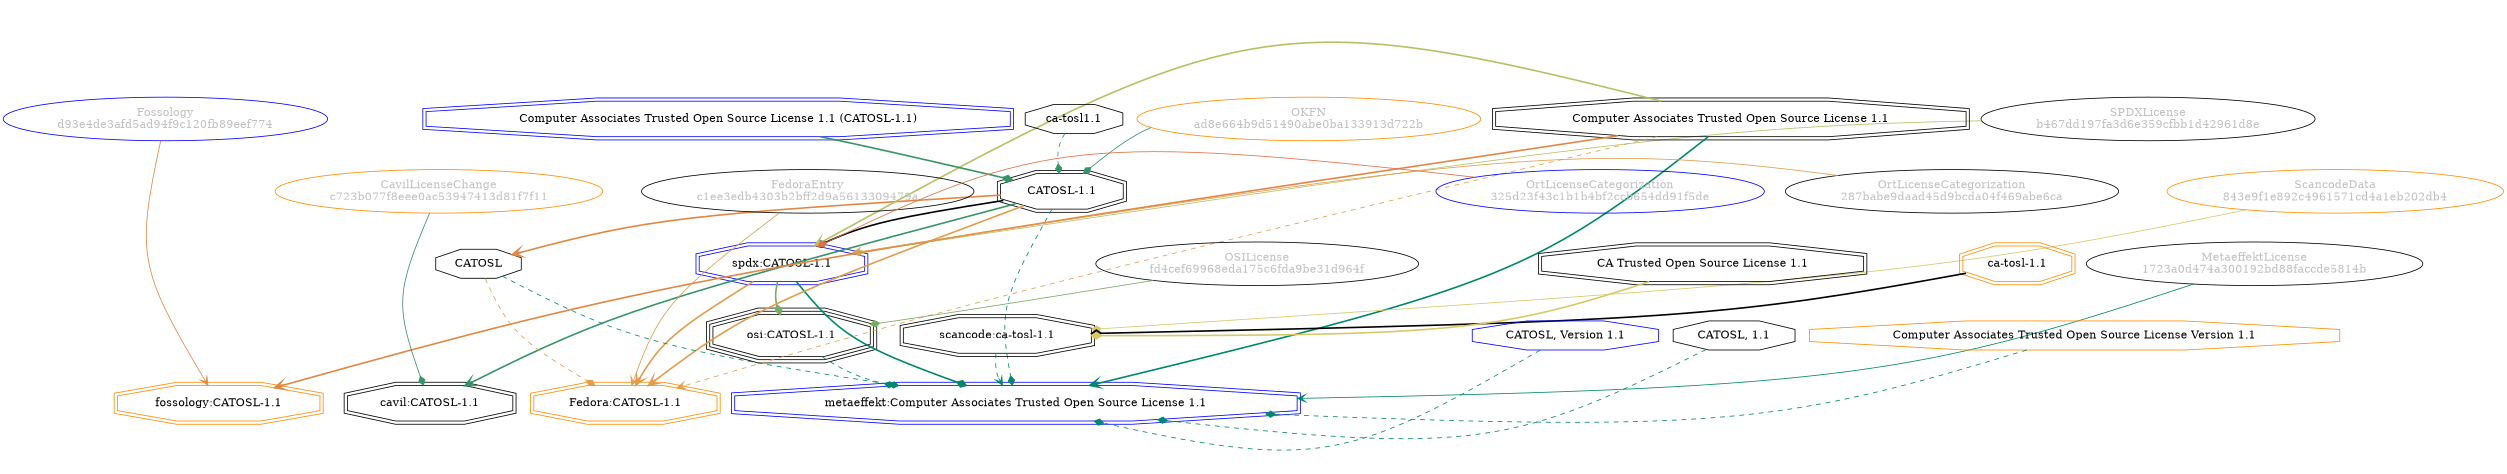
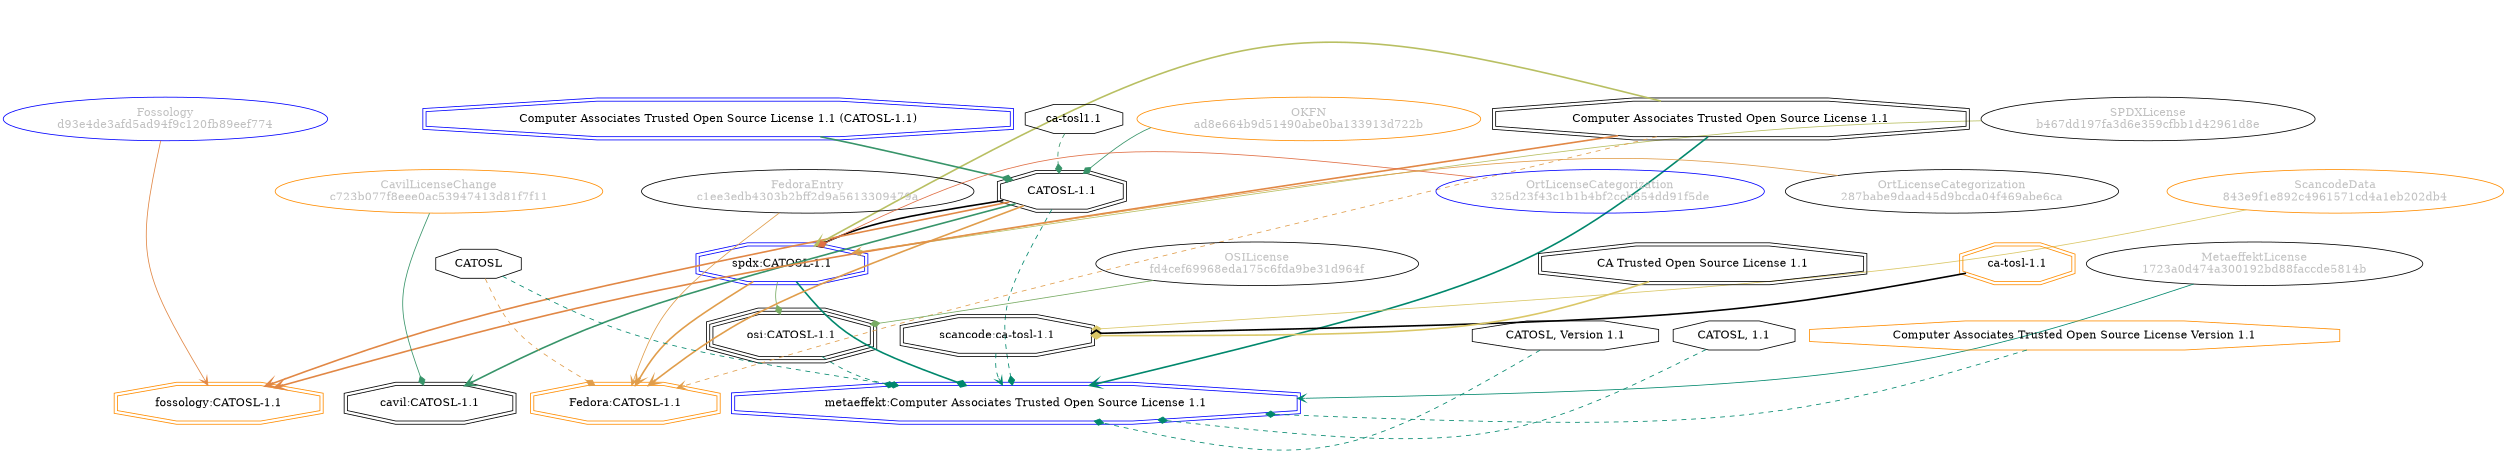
  strict digraph {
    splines=curved
    node [color=black shape=doubleoctagon]
    edge [arrowhead=diamond color="#00876c" weight=0.5 style=bold]
    n1 [fillcolor="beige;1" fontcolor=gray label="SPDXLicense\nb467dd197fa3d6e359cfbb1d42961d8e" shape=ellipse]
    n2 [color=blue label="spdx:CATOSL-1.1"]
    n3 [label="osi:CATOSL-1.1" shape=tripleoctagon]
    n4 [color=darkorange label="Fedora:CATOSL-1.1"]
    n5 [color=blue label="metaeffekt:Computer Associates Trusted Open Source License 1.1"]
    n6 [label="CATOSL-1.1"]
    n7 [color=darkorange label="fossology:CATOSL-1.1"]
    n8 [label="cavil:CATOSL-1.1"]
    n9 [label="Computer Associates Trusted Open Source License 1.1"]
    n10 [label="scancode:ca-tosl-1.1"]
    n11 [fillcolor="beige;1" fontcolor=gray label="OSILicense\nfd4cef69968eda175c6fda9be31d964f" shape=ellipse]
    n12 [fillcolor="beige;1" fontcolor=gray label="FedoraEntry\nc1ee3edb4303b2bff2d9a5613309479a" shape=ellipse]
    n13 [label=CATOSL shape=octagon]
    n14 [color=darkorange fillcolor="beige;1" fontcolor=gray label="ScancodeData\n843e9f1e892c4961571cd4a1eb202db4" shape=ellipse]
    n15 [color=darkorange label="ca-tosl-1.1"]
    n16 [label="CA Trusted Open Source License 1.1"]
    n17 [color=blue fillcolor="beige;1" fontcolor=gray label="Fossology\nd93e4de3afd5ad94f9c120fb89eef774" shape=ellipse]
    n18 [color=darkorange fillcolor="beige;1" fontcolor=gray label="OKFN\nad8e664b9d51490abe0ba133913d722b" shape=ellipse]
    n19 [color=blue label="Computer Associates Trusted Open Source License 1.1 (CATOSL-1.1)"]
    n20 [label="ca-tosl1.1" shape=octagon]
    n21 [color=blue fillcolor="beige;1" fontcolor=gray label="OrtLicenseCategorization\n325d23f43c1b1b4bf2ccb654dd91f5de" shape=ellipse]
    n22 [fillcolor="beige;1" fontcolor=gray label="OrtLicenseCategorization\n287babe9daad45d9bcda04f469abe6ca" shape=ellipse]
    n23 [color=darkorange fillcolor="beige;1" fontcolor=gray label="CavilLicenseChange\nc723b077f8eee0ac53947413d81f7f11" shape=ellipse]
    n24 [fillcolor="beige;1" fontcolor=gray label="MetaeffektLicense\n1723a0d474a300192bd88faccde5814b" shape=ellipse]
-   n25 [color=blue label="CATOSL, Version 1.1" shape=octagon]
+   n25 [label="CATOSL, Version 1.1" shape=octagon]
    n26 [label="CATOSL, 1.1" shape=octagon]
    n27 [color=darkorange label="Computer Associates Trusted Open Source License Version 1.1" shape=octagon]
    n1 -> n2 [color="#b8bf62" style=""]
-   n2 -> n3 [color="#78ab63" weight=0.7]
+   n2 -> n3 [color="#78ab63" style=solid weight=0.7]
    n2 -> n4 [arrowhead=vee color="#e09d4b" weight=0.7]
    n2 -> n5 [weight=0.7]
    n3 -> n5 [style=dashed]
    n6 -> n2 [weight=0.7 color=""]
    n6 -> n4 [arrowhead=vee color="#e09d4b" weight=0.7]
    n6 -> n5 [style=dashed]
-   n6 -> n13 [arrowhead=vee color="#e18745" weight=0.7]
+   n6 -> n7 [arrowhead=vee color="#e18745" weight=0.7]
    n6 -> n8 [arrowhead=vee color="#379469" weight=0.7]
    n9 -> n2 [arrowhead=vee color="#b8bf62" weight=0.7]
    n9 -> n4 [arrowhead=vee color="#e09d4b" style=dashed]
    n9 -> n5 [arrowhead=vee weight=0.7]
    n9 -> n7 [arrowhead=vee color="#e18745" weight=0.7]
    n10 -> n5 [arrowhead=vee style=dashed]
    n11 -> n3 [color="#78ab63" style=""]
    n12 -> n4 [arrowhead=vee color="#e09d4b" style=""]
    n13 -> n4 [color="#e09d4b" style=dashed]
    n13 -> n5 [style=dashed]
    n14 -> n10 [color="#dac767" style=""]
    n15 -> n10 [weight=0.7 color=""]
    n16 -> n10 [color="#dac767" weight=0.7]
    n17 -> n7 [arrowhead=vee color="#e18745" style=""]
    n18 -> n6 [color="#379469" style=""]
    n19 -> n6 [color="#379469" weight=0.7]
    n20 -> n6 [color="#379469" style=dashed]
    n21 -> n2 [color="#e06f45" style=""]
    n22 -> n2 [arrowhead=vee color="#e09d4b" style=""]
    n23 -> n8 [color="#379469" style=""]
    n24 -> n5 [arrowhead=vee style=""]
    n25 -> n5 [style=dashed]
    n26 -> n5 [style=dashed]
    n27 -> n5 [style=dashed]
  }
